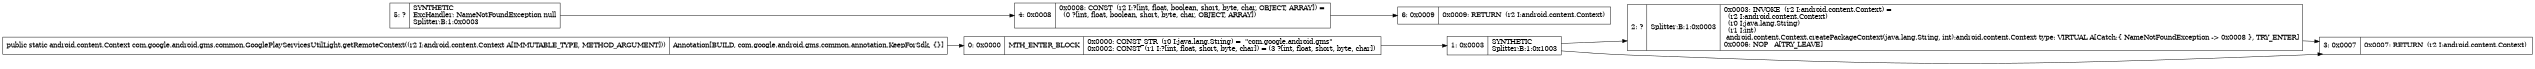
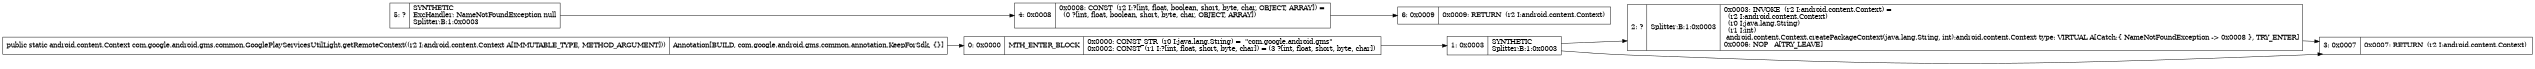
  digraph {
    rankdir=LR
    node [shape=record]
    n1 [label="{0\:\ 0x0000|MTH_ENTER_BLOCK\l|0x0000: CONST_STR  (r0 I:java.lang.String) =  \"com.google.android.gms\" \l0x0002: CONST  (r1 I:?[int, float, short, byte, char]) = (3 ?[int, float, short, byte, char]) \l}"]
-   n2 [label="{1\:\ 0x0003|SYNTHETIC\lSplitter:B:1:0x1003\l}"]
+   n2 [label="{1\:\ 0x0003|SYNTHETIC\lSplitter:B:1:0x0003\l}"]
    n3 [label="{2\:\ ?|Splitter:B:1:0x0003\l|0x0003: INVOKE  (r2 I:android.content.Context) = \l  (r2 I:android.content.Context)\l  (r0 I:java.lang.String)\l  (r1 I:int)\l android.content.Context.createPackageContext(java.lang.String, int):android.content.Context type: VIRTUAL A[Catch:\{ NameNotFoundException \-\> 0x0008 \}, TRY_ENTER]\l0x0006: NOP   A[TRY_LEAVE]\l}"]
    n4 [label="{3\:\ 0x0007|0x0007: RETURN  (r2 I:android.content.Context) \l}"]
    n5 [label="{5\:\ ?|SYNTHETIC\lExcHandler: NameNotFoundException null\lSplitter:B:1:0x0003\l}"]
    n6 [label="{4\:\ 0x0008|0x0008: CONST  (r2 I:?[int, float, boolean, short, byte, char, OBJECT, ARRAY]) = \l  (0 ?[int, float, boolean, short, byte, char, OBJECT, ARRAY])\l \l}"]
    n7 [label="{6\:\ 0x0009|0x0009: RETURN  (r2 I:android.content.Context) \l}"]
    n8 [label="{public static android.content.Context com.google.android.gms.common.GooglePlayServicesUtilLight.getRemoteContext((r2 I:android.content.Context A[IMMUTABLE_TYPE, METHOD_ARGUMENT]))  | Annotation[BUILD, com.google.android.gms.common.annotation.KeepForSdk, \{\}]\l}"]
    n1 -> n2
    n2 -> n3
    n2 -> n4
    n3 -> n4
    n5 -> n6
    n6 -> n7
    n8 -> n1
  }
